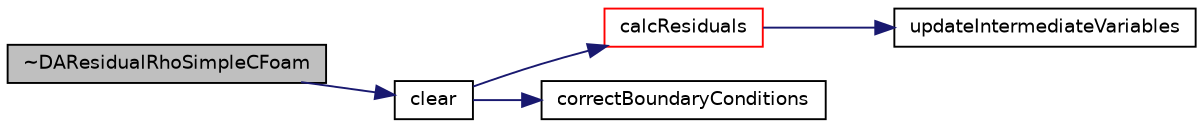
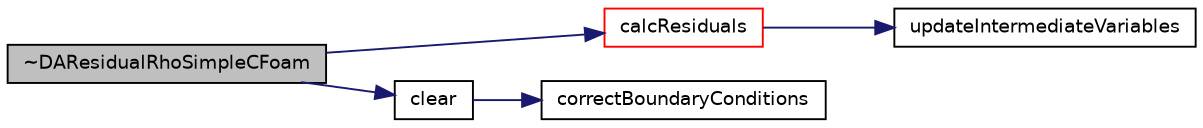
  digraph {
    rankdir=LR
    node [color=black fontname=Helvetica fontsize=10 shape=record]
    edge [color=midnightblue fontname=Helvetica fontsize=10 labelfontname=Helvetica labelfontsize=10 style=solid]
    n1 [fillcolor=grey75 fontcolor=black height=0.2 label="~DAResidualRhoSimpleCFoam" style=filled width=0.4]
    n2 [color=red height=0.2 label=calcResiduals width=0.4]
    n3 [height=0.2 label=clear width=0.4]
    n4 [height=0.2 label=updateIntermediateVariables width=0.4]
    n5 [height=0.2 label=correctBoundaryConditions width=0.4]
-   n3 -> n2
+   n1 -> n2
    n1 -> n3
    n2 -> n4
    n3 -> n5
  }
